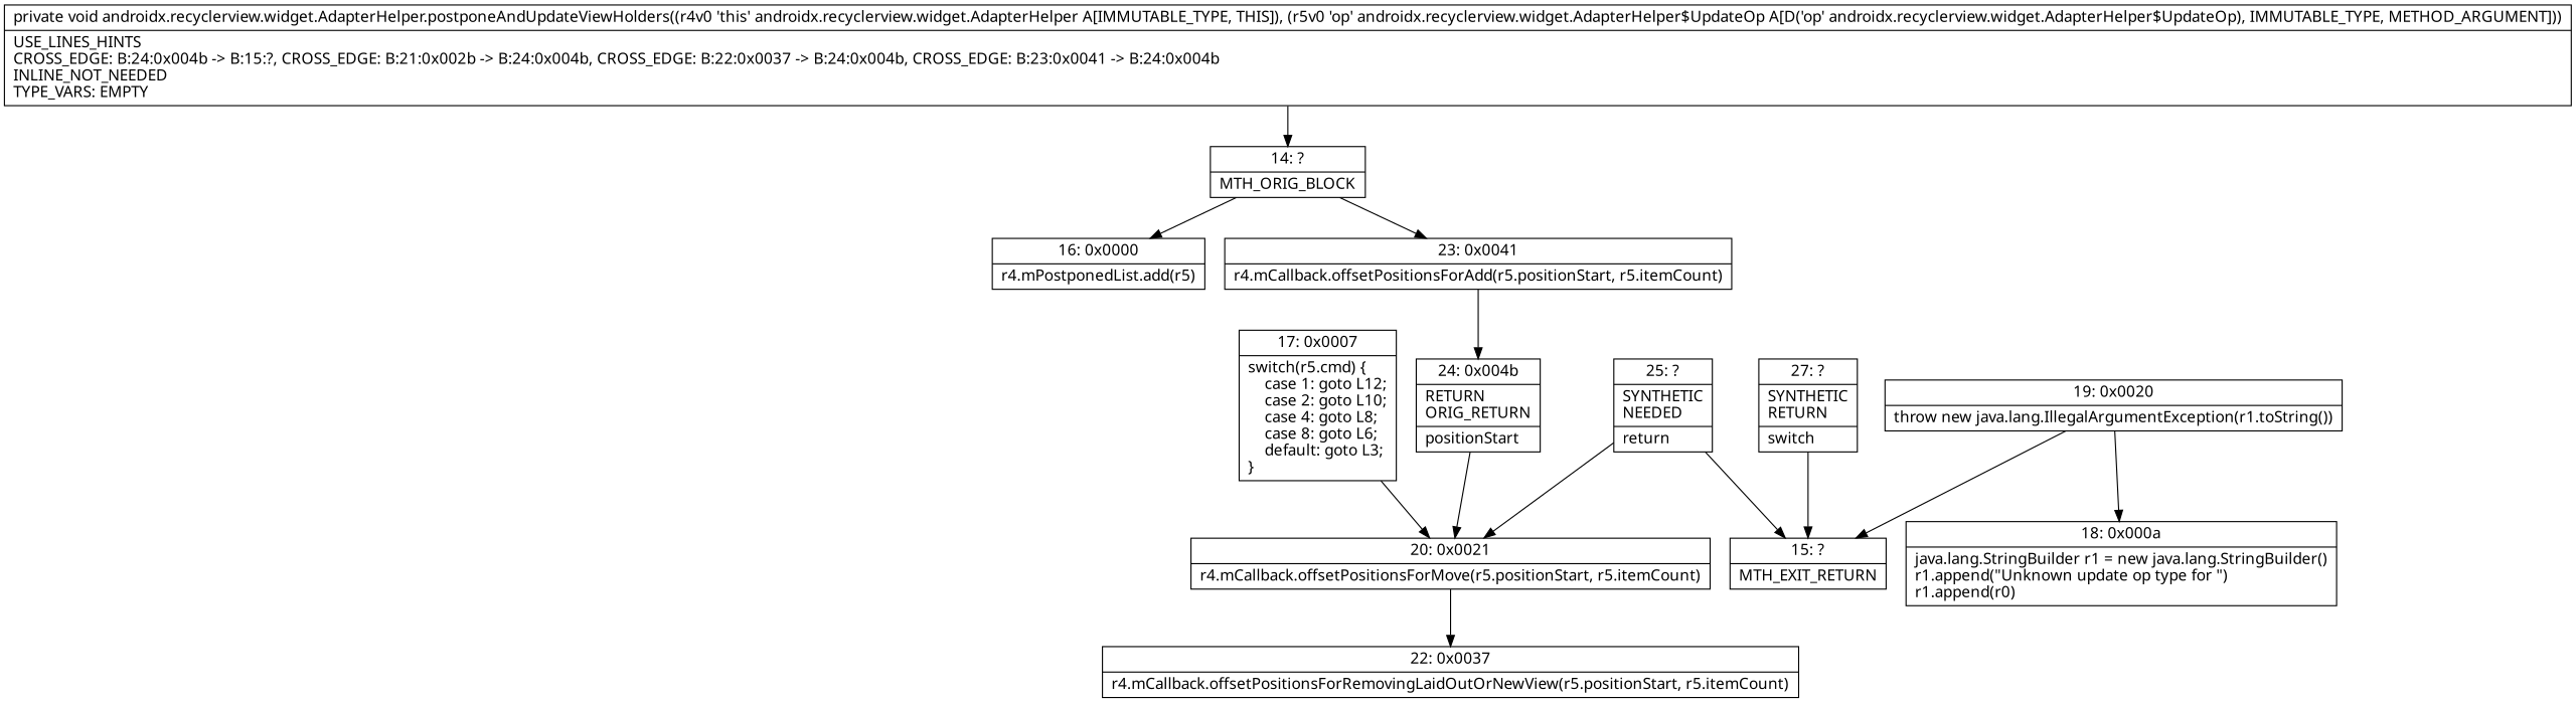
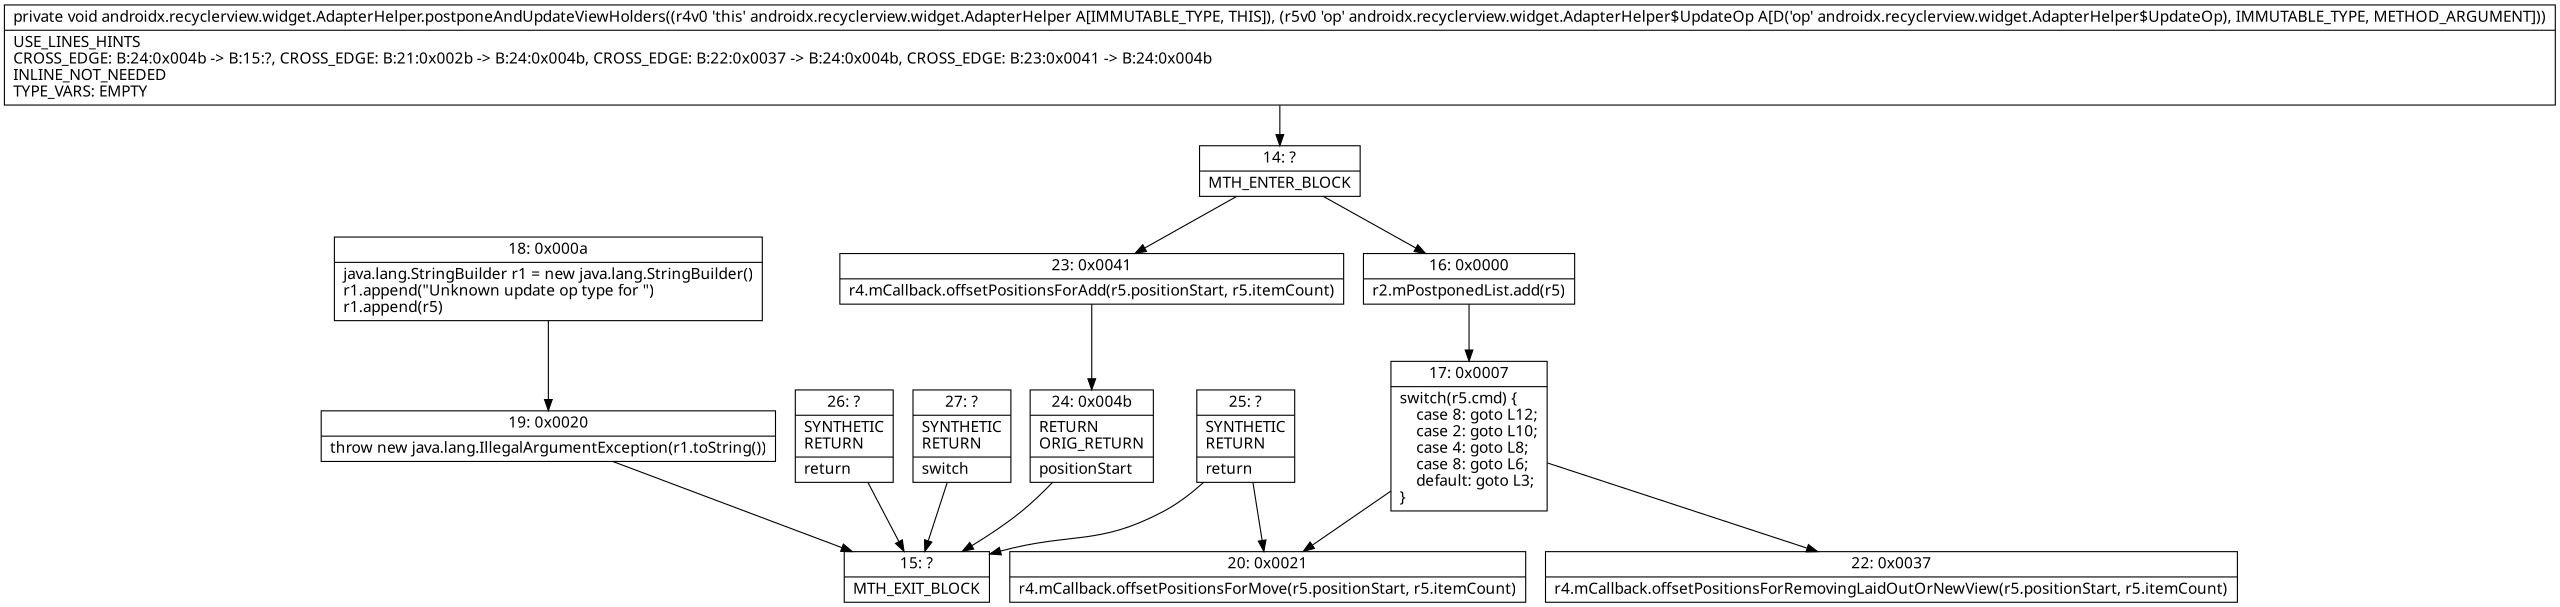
  digraph {
    fontname="Noto Sans"
    node [fontname="Noto Sans" shape=record]
    edge [fontname="Noto Sans"]
-   n1 [label="{14\:\ ?|MTH_ORIG_BLOCK\l}"]
-   n2 [label="{16\:\ 0x0000|r4.mPostponedList.add(r5)\l}"]
+   n1 [label="{14\:\ ?|MTH_ENTER_BLOCK\l}"]
+   n2 [label="{16\:\ 0x0000|r2.mPostponedList.add(r5)\l}"]
    n3 [label="{23\:\ 0x0041|r4.mCallback.offsetPositionsForAdd(r5.positionStart, r5.itemCount)\l}"]
-   n4 [label="{17\:\ 0x0007|switch(r5.cmd) \{\l    case 1: goto L12;\l    case 2: goto L10;\l    case 4: goto L8;\l    case 8: goto L6;\l    default: goto L3;\l\}\l}"]
+   n4 [label="{17\:\ 0x0007|switch(r5.cmd) \{\l    case 8: goto L12;\l    case 2: goto L10;\l    case 4: goto L8;\l    case 8: goto L6;\l    default: goto L3;\l\}\l}"]
    n5 [label="{20\:\ 0x0021|r4.mCallback.offsetPositionsForMove(r5.positionStart, r5.itemCount)\l}"]
    n6 [label="{22\:\ 0x0037|r4.mCallback.offsetPositionsForRemovingLaidOutOrNewView(r5.positionStart, r5.itemCount)\l}"]
-   n7 [label="{18\:\ 0x000a|java.lang.StringBuilder r1 = new java.lang.StringBuilder()\lr1.append(\"Unknown update op type for \")\lr1.append(r0)\l}"]
+   n7 [label="{18\:\ 0x000a|java.lang.StringBuilder r1 = new java.lang.StringBuilder()\lr1.append(\"Unknown update op type for \")\lr1.append(r5)\l}"]
    n8 [label="{19\:\ 0x0020|throw new java.lang.IllegalArgumentException(r1.toString())\l}"]
    n9 [label="{24\:\ 0x004b|RETURN\lORIG_RETURN\l|positionStart\l}"]
-   n10 [label="{15\:\ ?|MTH_EXIT_RETURN\l}"]
-   n11 [label="{25\:\ ?|SYNTHETIC\lNEEDED\l|return\l}"]
+   n10 [label="{15\:\ ?|MTH_EXIT_BLOCK\l}"]
+   n11 [label="{25\:\ ?|SYNTHETIC\lRETURN\l|return\l}"]
+   n12 [label="{26\:\ ?|SYNTHETIC\lRETURN\l|return\l}"]
    n13 [label="{27\:\ ?|SYNTHETIC\lRETURN\l|switch\l}"]
    n14 [label="{private void androidx.recyclerview.widget.AdapterHelper.postponeAndUpdateViewHolders((r4v0 'this' androidx.recyclerview.widget.AdapterHelper A[IMMUTABLE_TYPE, THIS]), (r5v0 'op' androidx.recyclerview.widget.AdapterHelper$UpdateOp A[D('op' androidx.recyclerview.widget.AdapterHelper$UpdateOp), IMMUTABLE_TYPE, METHOD_ARGUMENT]))  | USE_LINES_HINTS\lCROSS_EDGE: B:24:0x004b \-\> B:15:?, CROSS_EDGE: B:21:0x002b \-\> B:24:0x004b, CROSS_EDGE: B:22:0x0037 \-\> B:24:0x004b, CROSS_EDGE: B:23:0x0041 \-\> B:24:0x004b\lINLINE_NOT_NEEDED\lTYPE_VARS: EMPTY\l}"]
    n1 -> n2
    n1 -> n3
+   n2 -> n4
    n3 -> n9
    n4 -> n5
-   n5 -> n6
-   n8 -> n7
+   n4 -> n6
+   n7 -> n8
    n8 -> n10
-   n9 -> n5
+   n9 -> n10
    n11 -> n5
    n11 -> n10
+   n12 -> n10
    n13 -> n10
    n14 -> n1
  }
